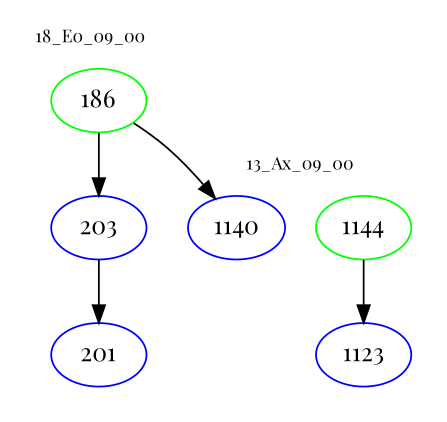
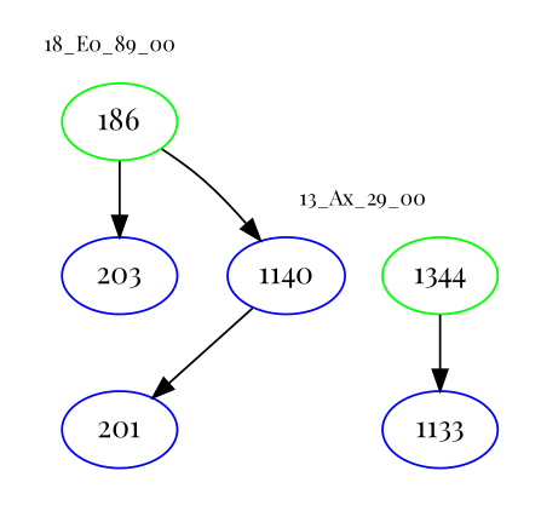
  digraph {
    fontname="Playfair Display"
    node [color=blue fontname="Playfair Display"]
    edge [color=black fontname="Playfair Display"]
-   n1 [color=green label=1144]
-   n2 [label=1123]
+   n1 [color=green label=1344]
+   n2 [label=1133]
    n3 [label=1140]
    n4 [color=green label=186]
    n5 [label=203]
    n6 [label=201]
    subgraph cluster_1 {
      color=white
      fontsize=10
-     label="13_Ax_09_00"
+     label="13_Ax_29_00"
      n1
      n2
      n3
    }
    subgraph cluster_2 {
      color=white
      fontsize=10
-     label="18_E0_09_00"
+     label="18_E0_89_00"
      n4
      n5
      n6
    }
    n1 -> n2
    n4 -> n3
    n4 -> n5
-   n5 -> n6
+   n3 -> n6
  }
